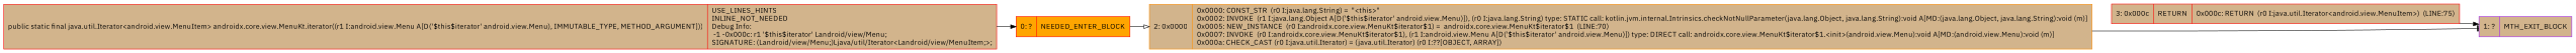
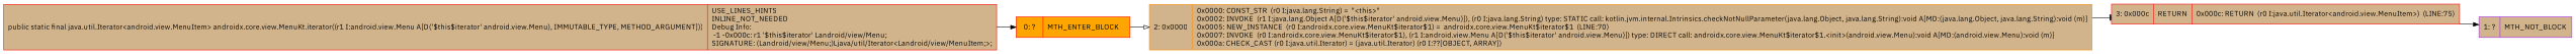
  digraph {
    fontname="IBM Plex Sans"
    rankdir=LR
    node [color=red fillcolor=tan fontname="IBM Plex Sans" shape=record style=filled]
    edge [arrowhead=normal fontname="IBM Plex Sans"]
-   n1 [fillcolor=orange label="{0\:\ ?|NEEDED_ENTER_BLOCK\l}"]
+   n1 [fillcolor=orange label="{0\:\ ?|MTH_ENTER_BLOCK\l}"]
    n2 [color=darkorange label="{2\:\ 0x0000|0x0000: CONST_STR  (r0 I:java.lang.String) =  \"\<this\>\" \l0x0002: INVOKE  (r1 I:java.lang.Object A[D('$this$iterator' android.view.Menu)]), (r0 I:java.lang.String) type: STATIC call: kotlin.jvm.internal.Intrinsics.checkNotNullParameter(java.lang.Object, java.lang.String):void A[MD:(java.lang.Object, java.lang.String):void (m)]\l0x0005: NEW_INSTANCE  (r0 I:androidx.core.view.MenuKt$iterator$1) =  androidx.core.view.MenuKt$iterator$1  (LINE:70)\l0x0007: INVOKE  (r0 I:androidx.core.view.MenuKt$iterator$1), (r1 I:android.view.Menu A[D('$this$iterator' android.view.Menu)]) type: DIRECT call: androidx.core.view.MenuKt$iterator$1.\<init\>(android.view.Menu):void A[MD:(android.view.Menu):void (m)]\l0x000a: CHECK_CAST (r0 I:java.util.Iterator) = (java.util.Iterator) (r0 I:??[OBJECT, ARRAY]) \l}"]
    n3 [label="{3\:\ 0x000c|RETURN\l|0x000c: RETURN  (r0 I:java.util.Iterator\<android.view.MenuItem\>)  (LINE:75)\l}"]
-   n4 [color=purple label="{1\:\ ?|MTH_EXIT_BLOCK\l}"]
+   n4 [color=purple label="{1\:\ ?|MTH_NOT_BLOCK\l}"]
    n5 [label="{public static final java.util.Iterator\<android.view.MenuItem\> androidx.core.view.MenuKt.iterator((r1 I:android.view.Menu A[D('$this$iterator' android.view.Menu), IMMUTABLE_TYPE, METHOD_ARGUMENT]))  | USE_LINES_HINTS\lINLINE_NOT_NEEDED\lDebug Info:\l  \-1 \-0x000c: r1 '$this$iterator' Landroid\/view\/Menu;\lSIGNATURE: (Landroid\/view\/Menu;)Ljava\/util\/Iterator\<Landroid\/view\/MenuItem;\>;\l}"]
    n1 -> n2 [arrowhead=onormal]
-   n2 -> n4 [arrowhead=tee]
+   n2 -> n3 [arrowhead=tee]
    n3 -> n4
    n5 -> n1
  }
